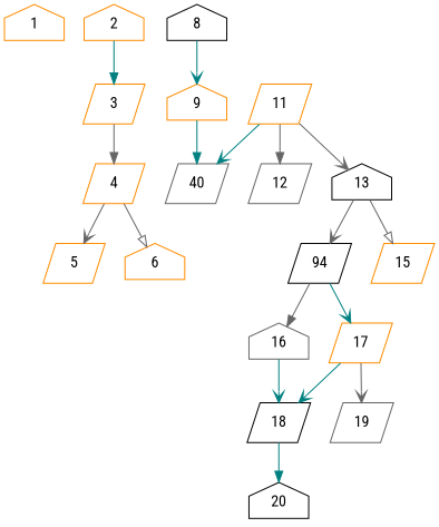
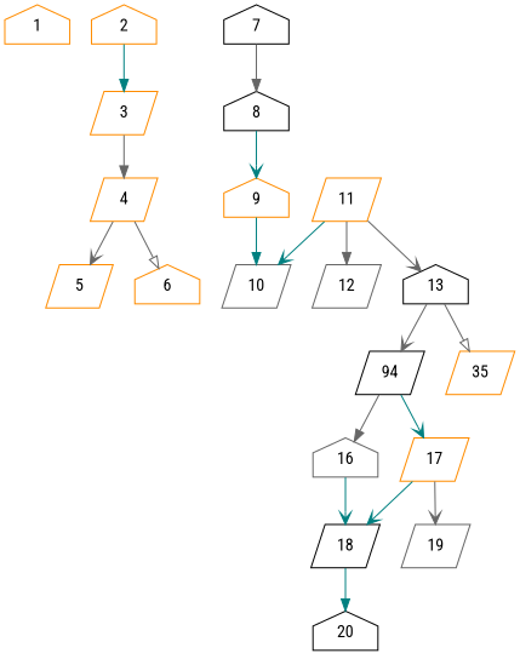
  digraph {
    fontname="Roboto Condensed"
    node [alpha=0.01 color=darkorange fontname="Roboto Condensed" shape=parallelogram]
    edge [arrowhead=vee color=gray40 fontname="Roboto Condensed"]
    1 [expect_size=31316992 shape=house]
    2 [alpha=0.18 expect_size=32349184 shape=house]
    3 [alpha=0.19 expect_size=28829696]
    4 [alpha=0.06 expect_size=33649664]
    5 [alpha=0.14 expect_size=40458240]
    6 [alpha=0.10 expect_size=50412544 shape=house]
+   7 [alpha=0.06 color=black expect_size=11158528 shape=house]
    8 [alpha=0.13 color=black expect_size=28153856 shape=house]
    9 [alpha=0.04 expect_size=39517184 shape=house]
-   10 [alpha=0.19 color=gray40 expect_size=38297600 label=40]
+   10 [alpha=0.19 color=gray40 expect_size=38297600]
    11 [alpha=0.18 expect_size=16787456]
    12 [alpha=0.20 color=gray40 expect_size=18591744]
    13 [alpha=0.12 color=black expect_size=15002624 shape=house]
    n14 [alpha=0.06 color=black expect_size=11546624 label=94]
-   15 [expect_size=24620032]
+   15 [expect_size=24620032 label=35]
    16 [color=gray40 expect_size=11270144 shape=house]
    17 [alpha=0.05 expect_size=35266560]
    18 [alpha=0.14 color=black expect_size=50272256]
    19 [alpha=0.05 color=gray40 expect_size=34008064]
    20 [alpha=0.14 color=black expect_size=42292224 shape=house]
    2 -> 3 [arrowhead=normal color=teal]
    3 -> 4 [arrowhead=normal]
    4 -> 5
    4 -> 6 [arrowhead=onormal]
+   7 -> 8 [arrowhead=normal]
    8 -> 9 [color=teal]
    9 -> 10 [arrowhead=normal color=teal]
    11 -> 10 [color=teal]
    11 -> 12 [arrowhead=normal]
    11 -> 13
    13 -> n14
    13 -> 15 [arrowhead=onormal]
    n14 -> 16 [arrowhead=normal]
    n14 -> 17 [color=teal]
    16 -> 18 [color=teal]
    17 -> 18 [color=teal]
    17 -> 19
    18 -> 20 [arrowhead=normal color=teal]
  }
